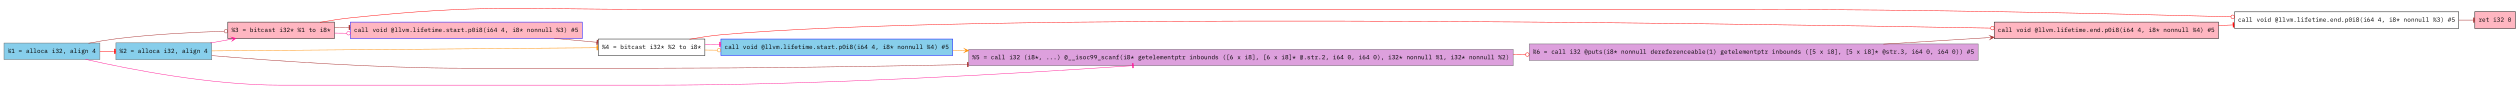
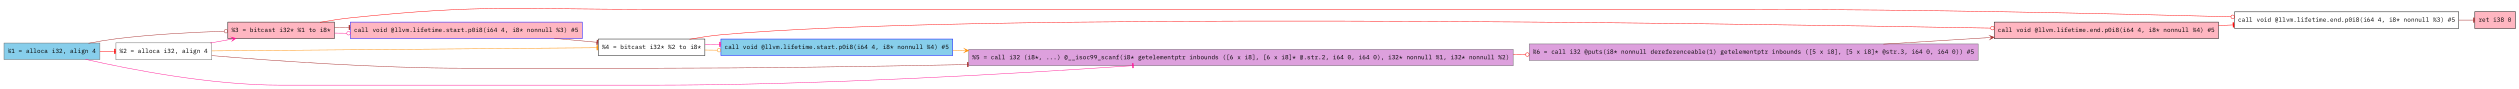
  digraph {
    fontname="IBM Plex Mono"
    rankdir=LR
    node [color=black fillcolor=lightpink fontname="IBM Plex Mono" shape=record style=filled]
    edge [arrowhead=tee color=brown fontname="IBM Plex Mono"]
    n1 [color=gray40 fillcolor=skyblue label="  %1 = alloca i32, align 4"]
-   n2 [color=gray40 fillcolor=skyblue label="  %2 = alloca i32, align 4"]
+   n2 [color=gray40 fillcolor=white label="  %2 = alloca i32, align 4"]
    n3 [label="  %3 = bitcast i32* %1 to i8*"]
    n4 [color=gray40 fillcolor=plum label="  %5 = call i32 (i8*, ...) @__isoc99_scanf(i8* getelementptr inbounds ([6 x i8], [6 x i8]* @.str.2, i64 0, i64 0), i32* nonnull %1, i32* nonnull %2)"]
    n5 [fillcolor=white label="  %4 = bitcast i32* %2 to i8*"]
    n6 [color=blue label="  call void @llvm.lifetime.start.p0i8(i64 4, i8* nonnull %3) #5"]
    n7 [fillcolor=white label="  call void @llvm.lifetime.end.p0i8(i64 4, i8* nonnull %3) #5"]
    n8 [color=gray40 fillcolor=plum label="  %6 = call i32 @puts(i8* nonnull dereferenceable(1) getelementptr inbounds ([5 x i8], [5 x i8]* @str.3, i64 0, i64 0)) #5"]
    n9 [color=blue fillcolor=skyblue label="  call void @llvm.lifetime.start.p0i8(i64 4, i8* nonnull %4) #5"]
    n10 [label="  call void @llvm.lifetime.end.p0i8(i64 4, i8* nonnull %4) #5"]
-   n11 [label="  ret i32 0"]
+   n11 [label="ret i38 0"]
    n1 -> n2 [color=red]
    n1 -> n3 [arrowhead=odot]
    n1 -> n4 [color=deeppink]
    n2 -> n3 [arrowhead=vee color=deeppink]
    n2 -> n4
    n2 -> n5 [color=darkorange]
    n3 -> n6 [arrowhead=odot color=deeppink]
    n3 -> n6
    n3 -> n7 [arrowhead=odot color=red]
    n4 -> n8 [arrowhead=odot color=red]
    n5 -> n9 [arrowhead=odot color=darkorange]
    n5 -> n9 [color=deeppink]
    n5 -> n10 [arrowhead=odot color=red]
    n6 -> n5
    n7 -> n11
    n8 -> n10 [arrowhead=vee]
    n9 -> n4 [arrowhead=vee color=darkorange]
    n10 -> n7 [color=red]
  }
